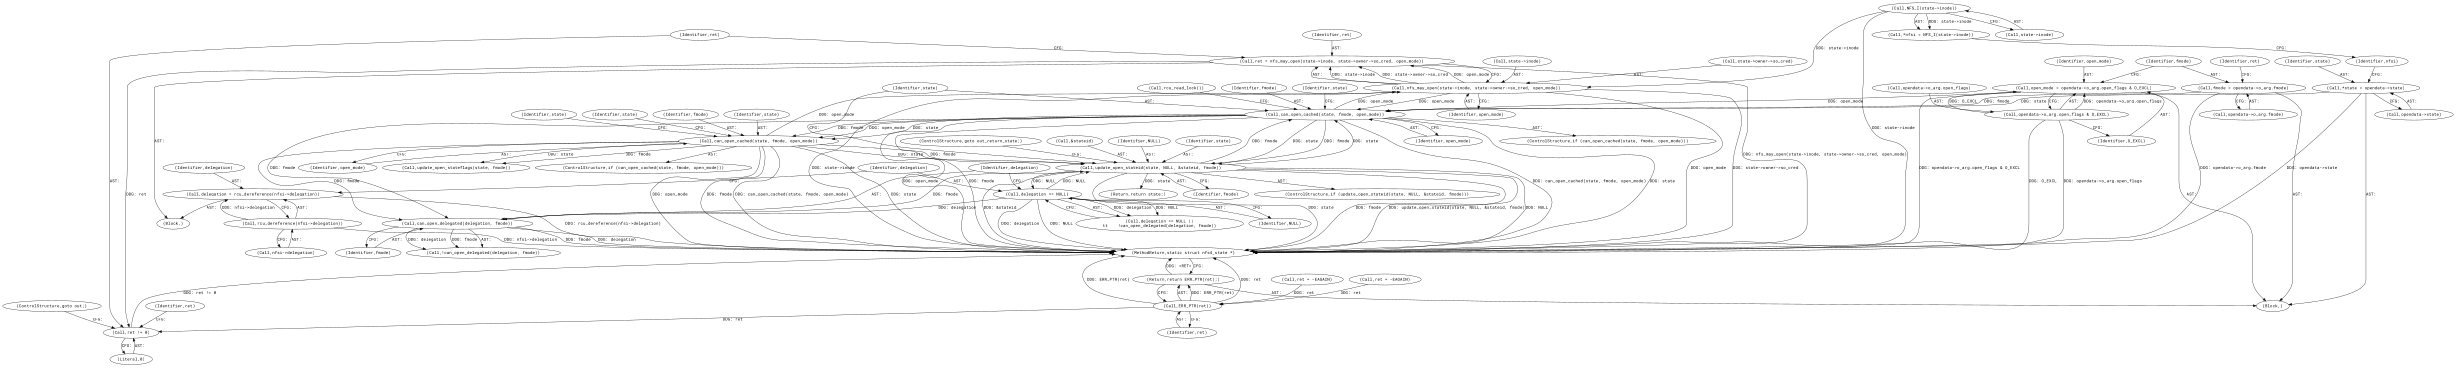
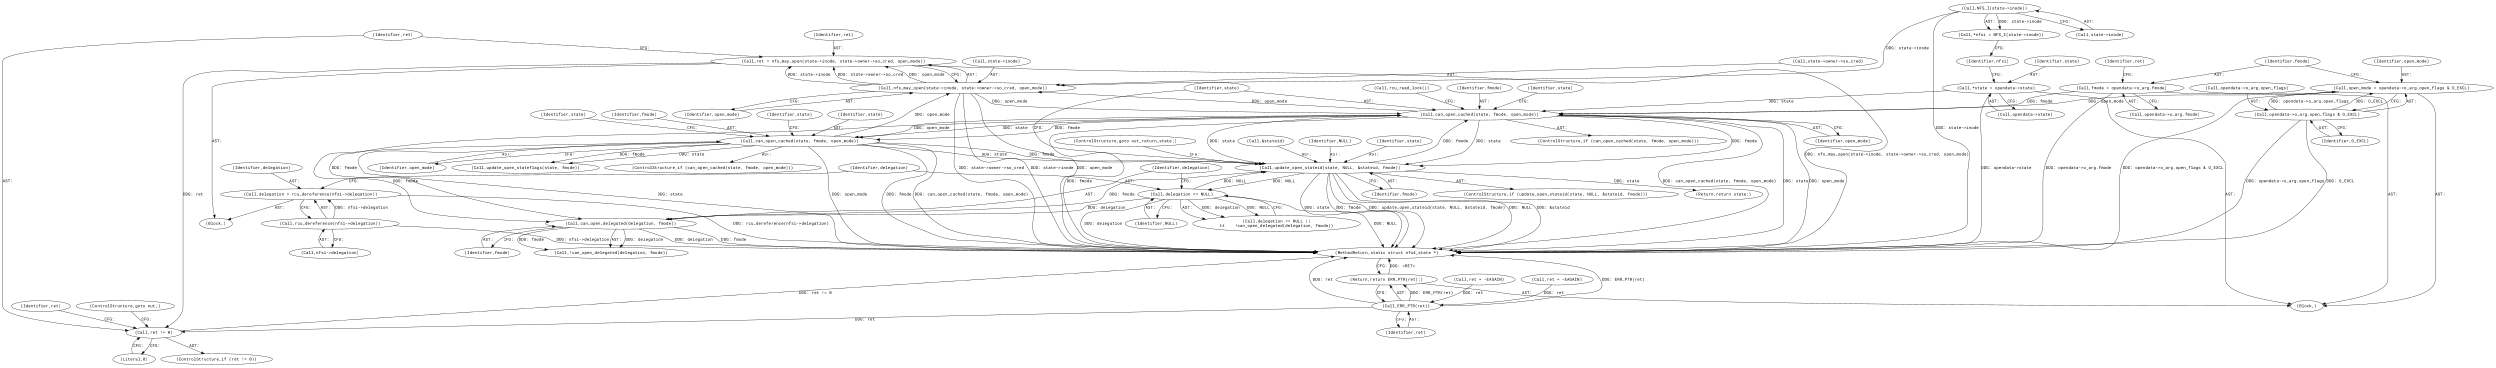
  digraph {
    fontname="Roboto Mono"
    node [fontname="Roboto Mono"]
    edge [fontname="Roboto Mono"]
    n1 [label="(Call,ret = nfs_may_open(state->inode, state->owner->so_cred, open_mode))"]
    n2 [label="(Call,nfs_may_open(state->inode, state->owner->so_cred, open_mode))"]
    n3 [label="(Call,ret != 0)"]
    n4 [label="(MethodReturn,static struct nfs4_state *)"]
    n5 [label="(Block,)"]
    n6 [label="(Call,can_open_cached(state, fmode, open_mode))"]
    n7 [label="(Identifier,open_mode)"]
    n8 [label="(Literal,0)"]
+   n9 [label="(ControlStructure,if (ret != 0))"]
    n10 [label="(Return,return ERR_PTR(ret);)"]
    n11 [label="(Call,update_open_stateid(state, NULL, &stateid, fmode))"]
    n12 [label="(Call,can_open_cached(state, fmode, open_mode))"]
    n13 [label="(Call,can_open_delegated(delegation, fmode))"]
    n14 [label="(ControlStructure,if (can_open_cached(state, fmode, open_mode)))"]
    n15 [label="(Identifier,open_mode)"]
    n16 [label="(Call,NFS_I(state->inode))"]
    n17 [label="(Call,*nfsi = NFS_I(state->inode))"]
    n18 [label="(Call,state->inode)"]
    n19 [label="(Identifier,nfsi)"]
    n20 [label="(Call,delegation == NULL)"]
    n21 [label="(Identifier,fmode)"]
    n22 [label="(ControlStructure,if (update_open_stateid(state, NULL, &stateid, fmode)))"]
    n23 [label="(Return,return state;)"]
    n24 [label="(Identifier,open_mode)"]
    n25 [label="(Call,update_open_stateflags(state, fmode))"]
    n26 [label="(ControlStructure,if (can_open_cached(state, fmode, open_mode)))"]
    n27 [label="(Call,!can_open_delegated(delegation, fmode))"]
    n28 [label="(Identifier,fmode)"]
    n29 [label="(Call,*state = opendata->state)"]
    n30 [label="(Block,)"]
    n31 [label="(Call,opendata->state)"]
    n32 [label="(Identifier,NULL)"]
    n33 [label="(Call,delegation == NULL ||\n\t\t    !can_open_delegated(delegation, fmode))"]
    n34 [label="(Call,delegation = rcu_dereference(nfsi->delegation))"]
    n35 [label="(Call,rcu_dereference(nfsi->delegation))"]
    n36 [label="(Call,nfsi->delegation)"]
    n37 [label="(Call,fmode = opendata->o_arg.fmode)"]
    n38 [label="(Call,opendata->o_arg.fmode)"]
    n39 [label="(Call,open_mode = opendata->o_arg.open_flags & O_EXCL)"]
    n40 [label="(Call,opendata->o_arg.open_flags & O_EXCL)"]
    n41 [label="(Identifier,O_EXCL)"]
    n42 [label="(Call,ERR_PTR(ret))"]
    n43 [label="(Identifier,ret)"]
    n44 [label="(Call,state->inode)"]
    n45 [label="(Call,ret = -EAGAIN)"]
    n46 [label="(Identifier,fmode)"]
    n47 [label="(Call,ret = -EAGAIN)"]
    n48 [label="(ControlStructure,goto out_return_state;)"]
    n49 [label="(Identifier,delegation)"]
    n50 [label="(Identifier,state)"]
    n51 [label="(Identifier,ret)"]
    n52 [label="(Identifier,open_mode)"]
    n53 [label="(Call,opendata->o_arg.open_flags)"]
    n54 [label="(Identifier,delegation)"]
    n55 [label="(Call,rcu_read_lock())"]
    n56 [label="(Identifier,fmode)"]
    n57 [label="(Identifier,fmode)"]
    n58 [label="(Identifier,state)"]
    n59 [label="(Call,&stateid)"]
    n60 [label="(ControlStructure,goto out;)"]
    n61 [label="(Identifier,state)"]
    n62 [label="(Call,state->owner->so_cred)"]
    n63 [label="(Identifier,ret)"]
    n64 [label="(Identifier,state)"]
    n65 [label="(Identifier,ret)"]
    n66 [label="(Identifier,delegation)"]
    n67 [label="(Identifier,NULL)"]
    n68 [label="(Identifier,state)"]
    n69 [label="(Identifier,ret)"]
    n70 [label="(Identifier,state)"]
    n71 [label="(Identifier,state)"]
    n1 -> n2 [label="CFG: "]
    n1 -> n3 [label="DDG: ret"]
    n1 -> n4 [label="DDG: nfs_may_open(state->inode, state->owner->so_cred, open_mode)"]
    n1 -> n5 [label="AST: "]
    n2 -> n1 [label="AST: "]
    n2 -> n1 [label="DDG: state->inode"]
    n2 -> n1 [label="DDG: state->owner->so_cred"]
    n2 -> n1 [label="DDG: open_mode"]
    n2 -> n4 [label="DDG: open_mode"]
    n2 -> n4 [label="DDG: state->owner->so_cred"]
    n2 -> n4 [label="DDG: state->inode"]
    n2 -> n6 [label="DDG: open_mode"]
    n2 -> n7 [label="CFG: "]
    n3 -> n4 [label="DDG: ret != 0"]
    n3 -> n8 [label="CFG: "]
+   n3 -> n9 [label="AST: "]
    n4 -> n10 [label="CFG: "]
    n6 -> n2 [label="DDG: open_mode"]
    n6 -> n4 [label="DDG: open_mode"]
    n6 -> n4 [label="DDG: fmode"]
    n6 -> n4 [label="DDG: can_open_cached(state, fmode, open_mode)"]
    n6 -> n4 [label="DDG: state"]
    n6 -> n11 [label="DDG: state"]
    n6 -> n11 [label="DDG: fmode"]
    n6 -> n12 [label="DDG: state"]
    n6 -> n12 [label="DDG: fmode"]
    n6 -> n12 [label="DDG: open_mode"]
    n6 -> n13 [label="DDG: fmode"]
    n6 -> n14 [label="AST: "]
    n6 -> n15 [label="CFG: "]
    n7 -> n2 [label="AST: "]
-   n8 -> n3 [label="AST: "]
+   n8 -> n3 [label="CFG: "]
    n10 -> n4 [label="DDG: <RET>"]
    n10 -> n30 [label="AST: "]
    n10 -> n42 [label="CFG: "]
    n11 -> n4 [label="DDG: update_open_stateid(state, NULL, &stateid, fmode)"]
    n11 -> n4 [label="DDG: NULL"]
    n11 -> n4 [label="DDG: &stateid"]
    n11 -> n4 [label="DDG: state"]
    n11 -> n4 [label="DDG: fmode"]
    n11 -> n6 [label="DDG: state"]
    n11 -> n6 [label="DDG: fmode"]
    n11 -> n20 [label="DDG: NULL"]
    n11 -> n21 [label="CFG: "]
    n11 -> n22 [label="AST: "]
    n11 -> n23 [label="DDG: state"]
    n12 -> n2 [label="DDG: open_mode"]
    n12 -> n4 [label="DDG: can_open_cached(state, fmode, open_mode)"]
    n12 -> n4 [label="DDG: state"]
    n12 -> n4 [label="DDG: open_mode"]
    n12 -> n4 [label="DDG: fmode"]
    n12 -> n11 [label="DDG: state"]
    n12 -> n11 [label="DDG: fmode"]
    n12 -> n13 [label="DDG: fmode"]
    n12 -> n24 [label="CFG: "]
    n12 -> n25 [label="DDG: state"]
    n12 -> n25 [label="DDG: fmode"]
    n12 -> n26 [label="AST: "]
    n13 -> n4 [label="DDG: fmode"]
    n13 -> n4 [label="DDG: delegation"]
    n13 -> n11 [label="DDG: fmode"]
    n13 -> n27 [label="AST: "]
    n13 -> n27 [label="DDG: delegation"]
    n13 -> n27 [label="DDG: fmode"]
    n13 -> n28 [label="CFG: "]
    n15 -> n6 [label="AST: "]
    n16 -> n2 [label="DDG: state->inode"]
    n16 -> n4 [label="DDG: state->inode"]
    n16 -> n17 [label="AST: "]
    n16 -> n17 [label="DDG: state->inode"]
    n16 -> n18 [label="CFG: "]
    n17 -> n19 [label="CFG: "]
    n18 -> n16 [label="AST: "]
    n19 -> n29 [label="CFG: "]
    n20 -> n4 [label="DDG: NULL"]
    n20 -> n4 [label="DDG: delegation"]
    n20 -> n11 [label="DDG: NULL"]
    n20 -> n13 [label="DDG: delegation"]
    n20 -> n32 [label="CFG: "]
    n20 -> n33 [label="AST: "]
    n20 -> n33 [label="DDG: delegation"]
    n20 -> n33 [label="DDG: NULL"]
    n21 -> n11 [label="AST: "]
    n24 -> n12 [label="AST: "]
    n28 -> n13 [label="AST: "]
    n29 -> n4 [label="DDG: opendata->state"]
    n29 -> n6 [label="DDG: state"]
    n29 -> n30 [label="AST: "]
    n29 -> n31 [label="CFG: "]
    n31 -> n29 [label="AST: "]
    n32 -> n20 [label="AST: "]
    n33 -> n20 [label="CFG: "]
    n34 -> n4 [label="DDG: rcu_dereference(nfsi->delegation)"]
    n34 -> n5 [label="AST: "]
    n34 -> n35 [label="CFG: "]
    n35 -> n4 [label="DDG: nfsi->delegation"]
    n35 -> n34 [label="AST: "]
    n35 -> n34 [label="DDG: nfsi->delegation"]
    n35 -> n36 [label="CFG: "]
    n36 -> n35 [label="AST: "]
    n37 -> n4 [label="DDG: opendata->o_arg.fmode"]
    n37 -> n6 [label="DDG: fmode"]
    n37 -> n30 [label="AST: "]
    n37 -> n38 [label="CFG: "]
    n38 -> n37 [label="AST: "]
    n39 -> n4 [label="DDG: opendata->o_arg.open_flags & O_EXCL"]
    n39 -> n6 [label="DDG: open_mode"]
    n39 -> n30 [label="AST: "]
    n39 -> n40 [label="CFG: "]
    n40 -> n4 [label="DDG: opendata->o_arg.open_flags"]
    n40 -> n4 [label="DDG: O_EXCL"]
    n40 -> n39 [label="AST: "]
    n40 -> n39 [label="DDG: opendata->o_arg.open_flags"]
    n40 -> n39 [label="DDG: O_EXCL"]
    n40 -> n41 [label="CFG: "]
-   n41 -> n39 [label="AST: "]
+   n41 -> n40 [label="AST: "]
    n42 -> n3 [label="DDG: ret"]
    n42 -> n4 [label="DDG: ERR_PTR(ret)"]
    n42 -> n4 [label="DDG: ret"]
    n42 -> n10 [label="AST: "]
    n42 -> n10 [label="DDG: ERR_PTR(ret)"]
    n42 -> n43 [label="CFG: "]
    n43 -> n42 [label="AST: "]
    n44 -> n2 [label="AST: "]
    n45 -> n42 [label="DDG: ret"]
    n46 -> n12 [label="AST: "]
    n47 -> n42 [label="DDG: ret"]
    n48 -> n11 [label="CFG: "]
    n49 -> n13 [label="AST: "]
    n49 -> n20 [label="CFG: "]
    n50 -> n6 [label="CFG: "]
    n51 -> n3 [label="CFG: "]
    n52 -> n39 [label="AST: "]
    n53 -> n40 [label="AST: "]
    n54 -> n34 [label="AST: "]
    n55 -> n6 [label="CFG: "]
    n56 -> n37 [label="AST: "]
    n56 -> n39 [label="CFG: "]
    n57 -> n6 [label="AST: "]
    n58 -> n12 [label="AST: "]
    n59 -> n11 [label="AST: "]
    n60 -> n3 [label="CFG: "]
    n61 -> n6 [label="AST: "]
    n61 -> n11 [label="CFG: "]
    n62 -> n2 [label="AST: "]
    n63 -> n1 [label="CFG: "]
    n63 -> n3 [label="AST: "]
    n64 -> n29 [label="AST: "]
    n65 -> n37 [label="CFG: "]
    n66 -> n20 [label="AST: "]
    n66 -> n34 [label="CFG: "]
    n67 -> n11 [label="AST: "]
    n68 -> n12 [label="CFG: "]
    n69 -> n1 [label="AST: "]
    n70 -> n12 [label="CFG: "]
    n71 -> n11 [label="AST: "]
  }
